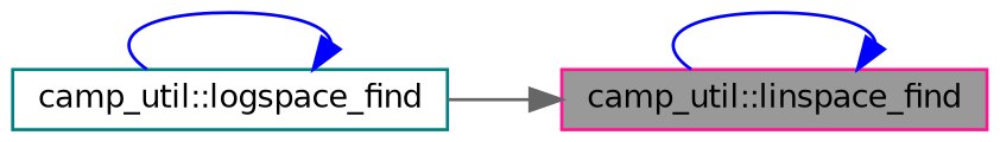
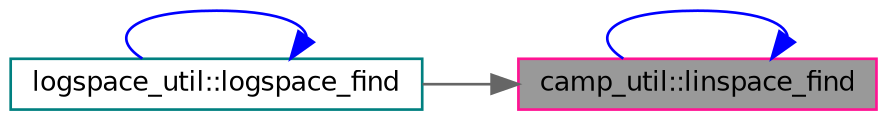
  digraph {
    rankdir=RL
    node [fontname=Helvetica fontsize=10 shape=box style=filled]
    edge [color=blue dir=back fontname=Helvetica fontsize=10 labelfontname=Helvetica labelfontsize=10 style=solid]
    n1 [color=deeppink fillcolor=grey60 fontcolor=black height=0.2 label="camp_util::linspace_find" width=0.4]
-   n2 [color=teal fillcolor=white height=0.2 label="camp_util::logspace_find" width=0.4]
+   n2 [color=teal fillcolor=white height=0.2 label="logspace_util::logspace_find" width=0.4]
    n1 -> n1
    n1 -> n2 [color=gray40]
    n2 -> n2
  }
